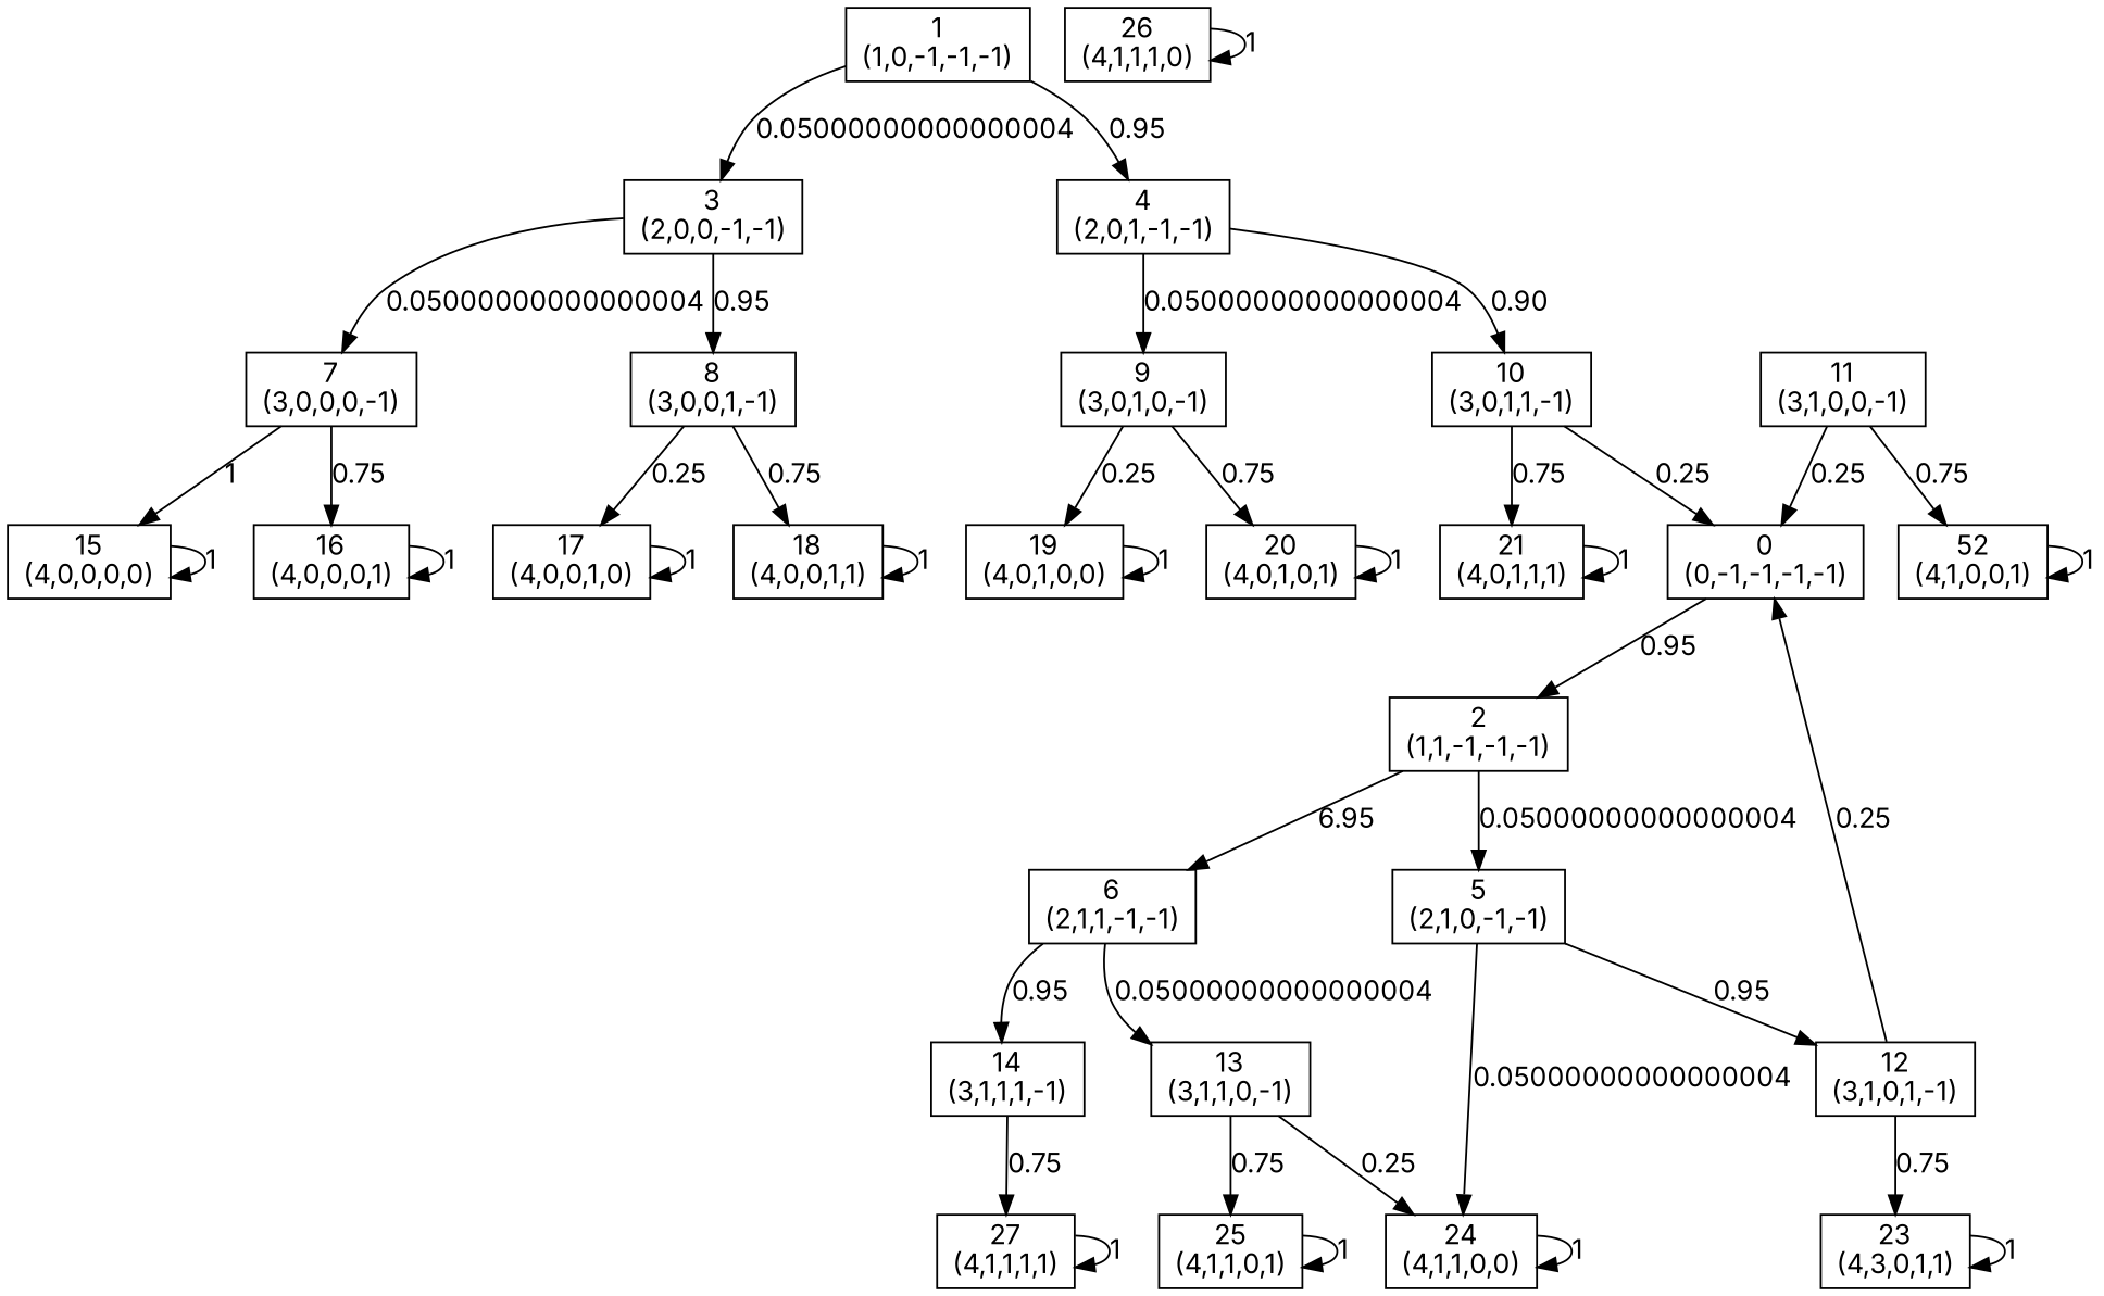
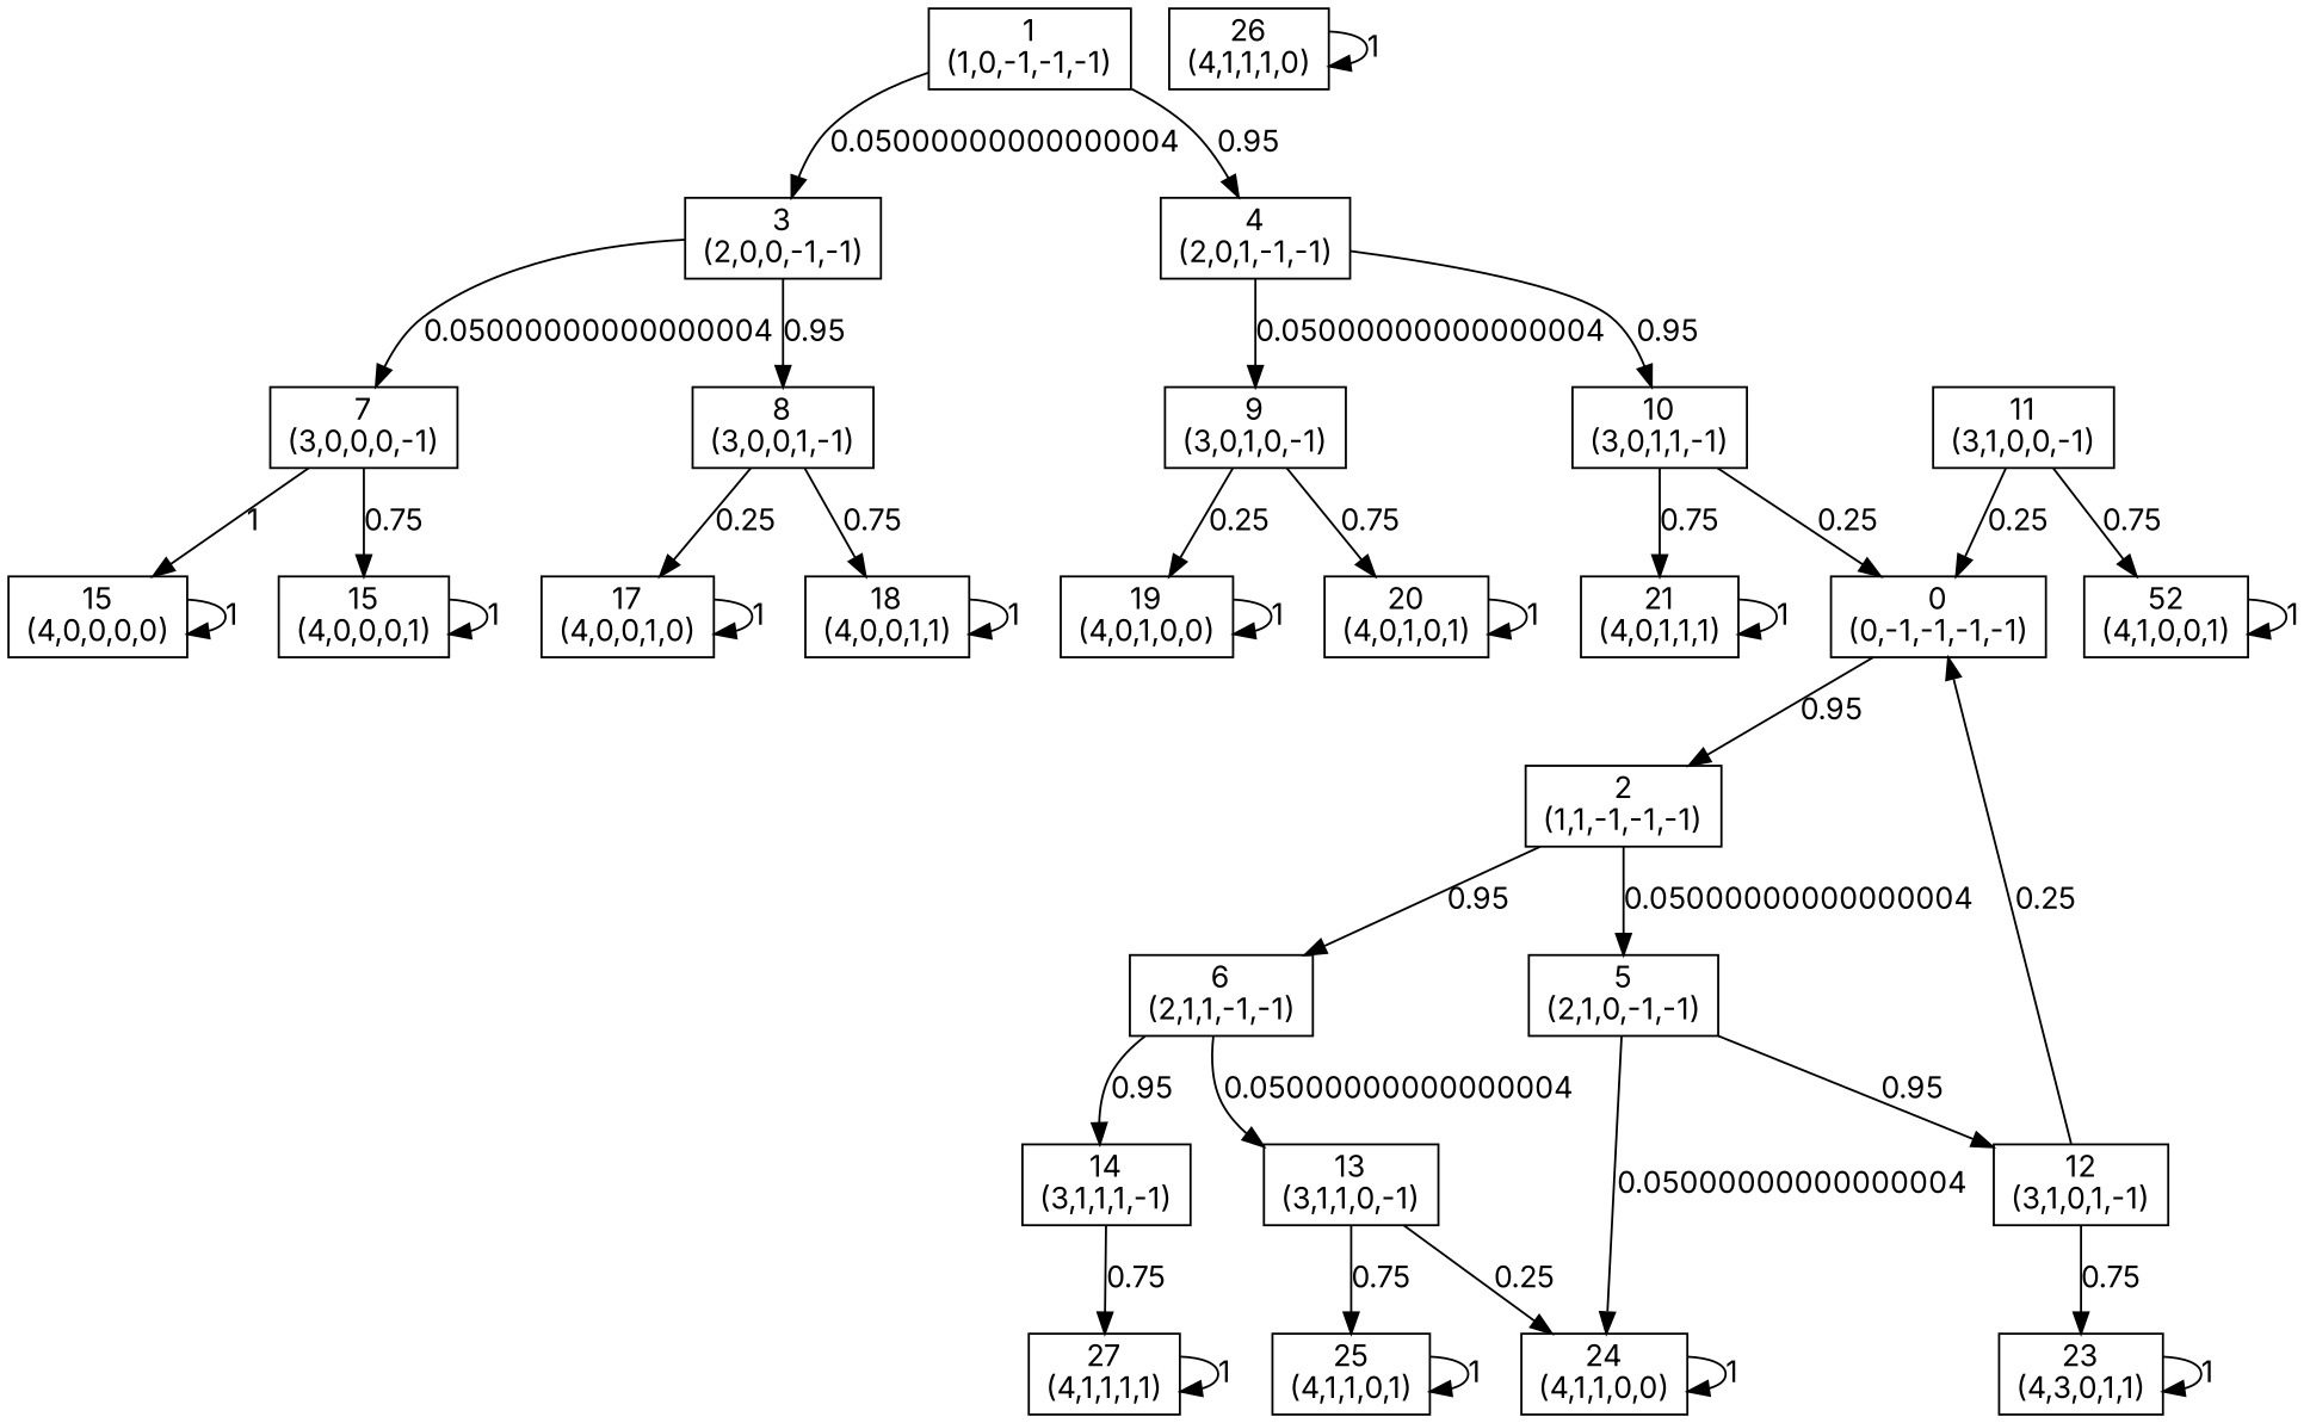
  digraph {
    fontname=Inter
    node [fontname=Inter shape=box]
    edge [fontname=Inter]
    n1 [label="0\n(0,-1,-1,-1,-1)"]
    n2 [label="2\n(1,1,-1,-1,-1)"]
    n3 [label="1\n(1,0,-1,-1,-1)"]
    n4 [label="3\n(2,0,0,-1,-1)"]
    n5 [label="4\n(2,0,1,-1,-1)"]
    n6 [label="5\n(2,1,0,-1,-1)"]
    n7 [label="6\n(2,1,1,-1,-1)"]
    n8 [label="7\n(3,0,0,0,-1)"]
    n9 [label="8\n(3,0,0,1,-1)"]
    n10 [label="9\n(3,0,1,0,-1)"]
    n11 [label="10\n(3,0,1,1,-1)"]
    n12 [label="12\n(3,1,0,1,-1)"]
    n13 [label="24\n(4,1,1,0,0)"]
    n14 [label="13\n(3,1,1,0,-1)"]
    n15 [label="14\n(3,1,1,1,-1)"]
    n16 [label="15\n(4,0,0,0,0)"]
-   n17 [label="16\n(4,0,0,0,1)"]
+   n17 [label="15\n(4,0,0,0,1)"]
    n18 [label="17\n(4,0,0,1,0)"]
    n19 [label="18\n(4,0,0,1,1)"]
    n20 [label="19\n(4,0,1,0,0)"]
    n21 [label="20\n(4,0,1,0,1)"]
    n22 [label="21\n(4,0,1,1,1)"]
    n23 [label="11\n(3,1,0,0,-1)"]
    n24 [label="52\n(4,1,0,0,1)"]
    n25 [label="23\n(4,3,0,1,1)"]
    n26 [label="25\n(4,1,1,0,1)"]
    n27 [label="27\n(4,1,1,1,1)"]
    n28 [label="26\n(4,1,1,1,0)"]
    n1 -> n2 [label=0.95]
    n2 -> n6 [label=0.05000000000000004]
-   n2 -> n7 [label=6.95]
+   n2 -> n7 [label=0.95]
    n3 -> n4 [label=0.05000000000000004]
    n3 -> n5 [label=0.95]
    n4 -> n8 [label=0.05000000000000004]
    n4 -> n9 [label=0.95]
    n5 -> n10 [label=0.05000000000000004]
-   n5 -> n11 [label=0.90]
+   n5 -> n11 [label=0.95]
    n6 -> n12 [label=0.95]
    n6 -> n13 [label=0.05000000000000004]
    n7 -> n14 [label=0.05000000000000004]
    n7 -> n15 [label=0.95]
    n8 -> n16 [label=1]
    n8 -> n17 [label=0.75]
    n9 -> n18 [label=0.25]
    n9 -> n19 [label=0.75]
    n10 -> n20 [label=0.25]
    n10 -> n21 [label=0.75]
    n11 -> n1 [label=0.25]
    n11 -> n22 [label=0.75]
    n12 -> n1 [label=0.25]
    n12 -> n25 [label=0.75]
    n13 -> n13 [label=1]
    n14 -> n13 [label=0.25]
    n14 -> n26 [label=0.75]
    n15 -> n27 [label=0.75]
    n16 -> n16 [label=1]
    n17 -> n17 [label=1]
    n18 -> n18 [label=1]
    n19 -> n19 [label=1]
    n20 -> n20 [label=1]
    n21 -> n21 [label=1]
    n22 -> n22 [label=1]
    n23 -> n1 [label=0.25]
    n23 -> n24 [label=0.75]
    n24 -> n24 [label=1]
    n25 -> n25 [label=1]
    n26 -> n26 [label=1]
    n27 -> n27 [label=1]
    n28 -> n28 [label=1]
  }
